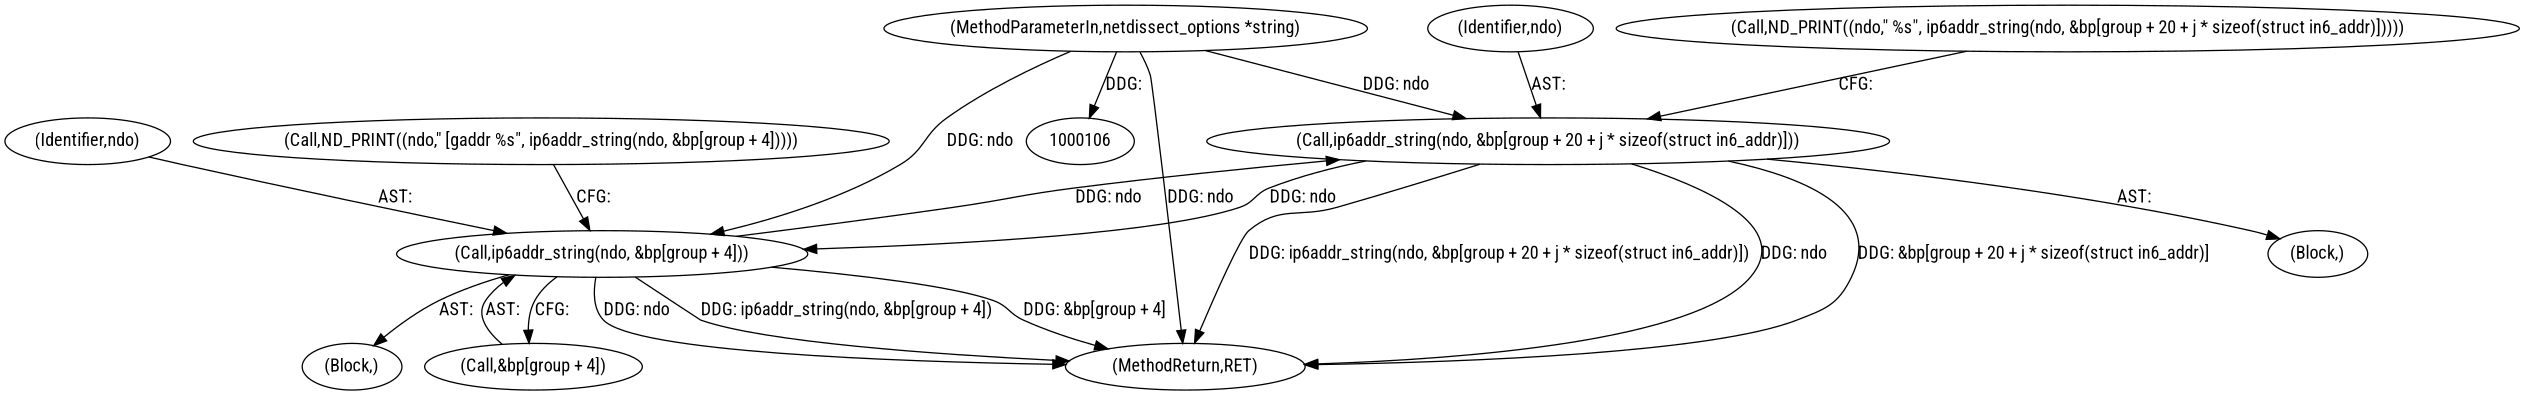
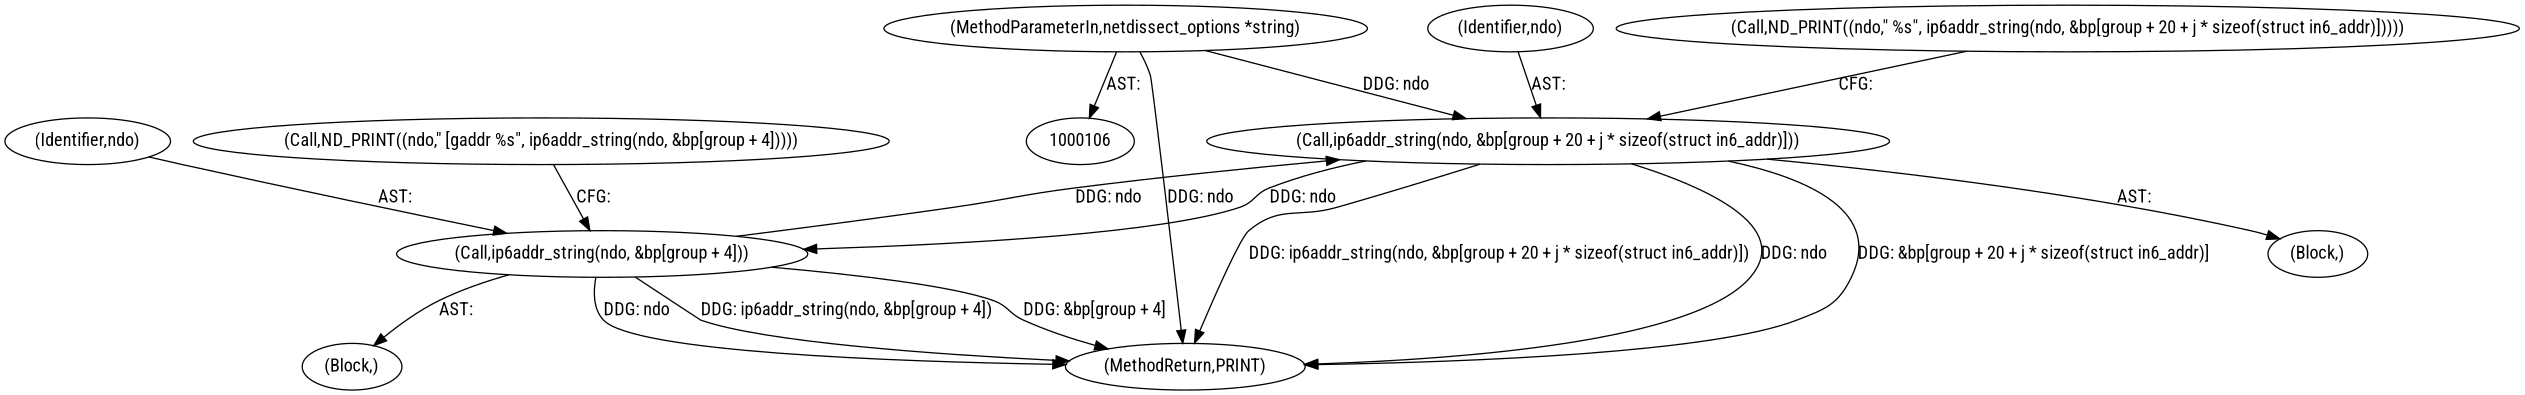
  digraph {
    fontname="Roboto Condensed"
    node [fontname="Roboto Condensed"]
    edge [fontname="Roboto Condensed"]
    n1 [label="(Call,ip6addr_string(ndo, &bp[group + 20 + j * sizeof(struct in6_addr)]))"]
    n2 [label="(Call,ip6addr_string(ndo, &bp[group + 4]))"]
-   n3 [label="(MethodReturn,RET)"]
+   n3 [label="(MethodReturn,PRINT)"]
    n4 [label="(Block,)"]
-   n5 [label="(Call,&bp[group + 4])"]
    n6 [label="(Block,)"]
    n7 [label="(MethodParameterIn,netdissect_options *string)"]
    1000106
    n9 [label="(Identifier,ndo)"]
    n10 [label="(Call,ND_PRINT((ndo,\" %s\", ip6addr_string(ndo, &bp[group + 20 + j * sizeof(struct in6_addr)]))))"]
    n11 [label="(Call,ND_PRINT((ndo,\" [gaddr %s\", ip6addr_string(ndo, &bp[group + 4]))))"]
    n12 [label="(Identifier,ndo)"]
    n1 -> n2 [label="DDG: ndo"]
    n1 -> n3 [label="DDG: &bp[group + 20 + j * sizeof(struct in6_addr)]"]
    n1 -> n3 [label="DDG: ip6addr_string(ndo, &bp[group + 20 + j * sizeof(struct in6_addr)])"]
    n1 -> n3 [label="DDG: ndo"]
    n1 -> n4 [label="AST: "]
    n2 -> n1 [label="DDG: ndo"]
    n2 -> n3 [label="DDG: ndo"]
    n2 -> n3 [label="DDG: ip6addr_string(ndo, &bp[group + 4])"]
    n2 -> n3 [label="DDG: &bp[group + 4]"]
-   n2 -> n5 [label="CFG: "]
    n2 -> n6 [label="AST: "]
-   n5 -> n2 [label="AST: "]
    n7 -> n1 [label="DDG: ndo"]
-   n7 -> n2 [label="DDG: ndo"]
    n7 -> n3 [label="DDG: ndo"]
-   n7 -> 1000106 [label="DDG: "]
+   n7 -> 1000106 [label="AST: "]
    n9 -> n2 [label="AST: "]
    n10 -> n1 [label="CFG: "]
    n11 -> n2 [label="CFG: "]
    n12 -> n1 [label="AST: "]
  }
